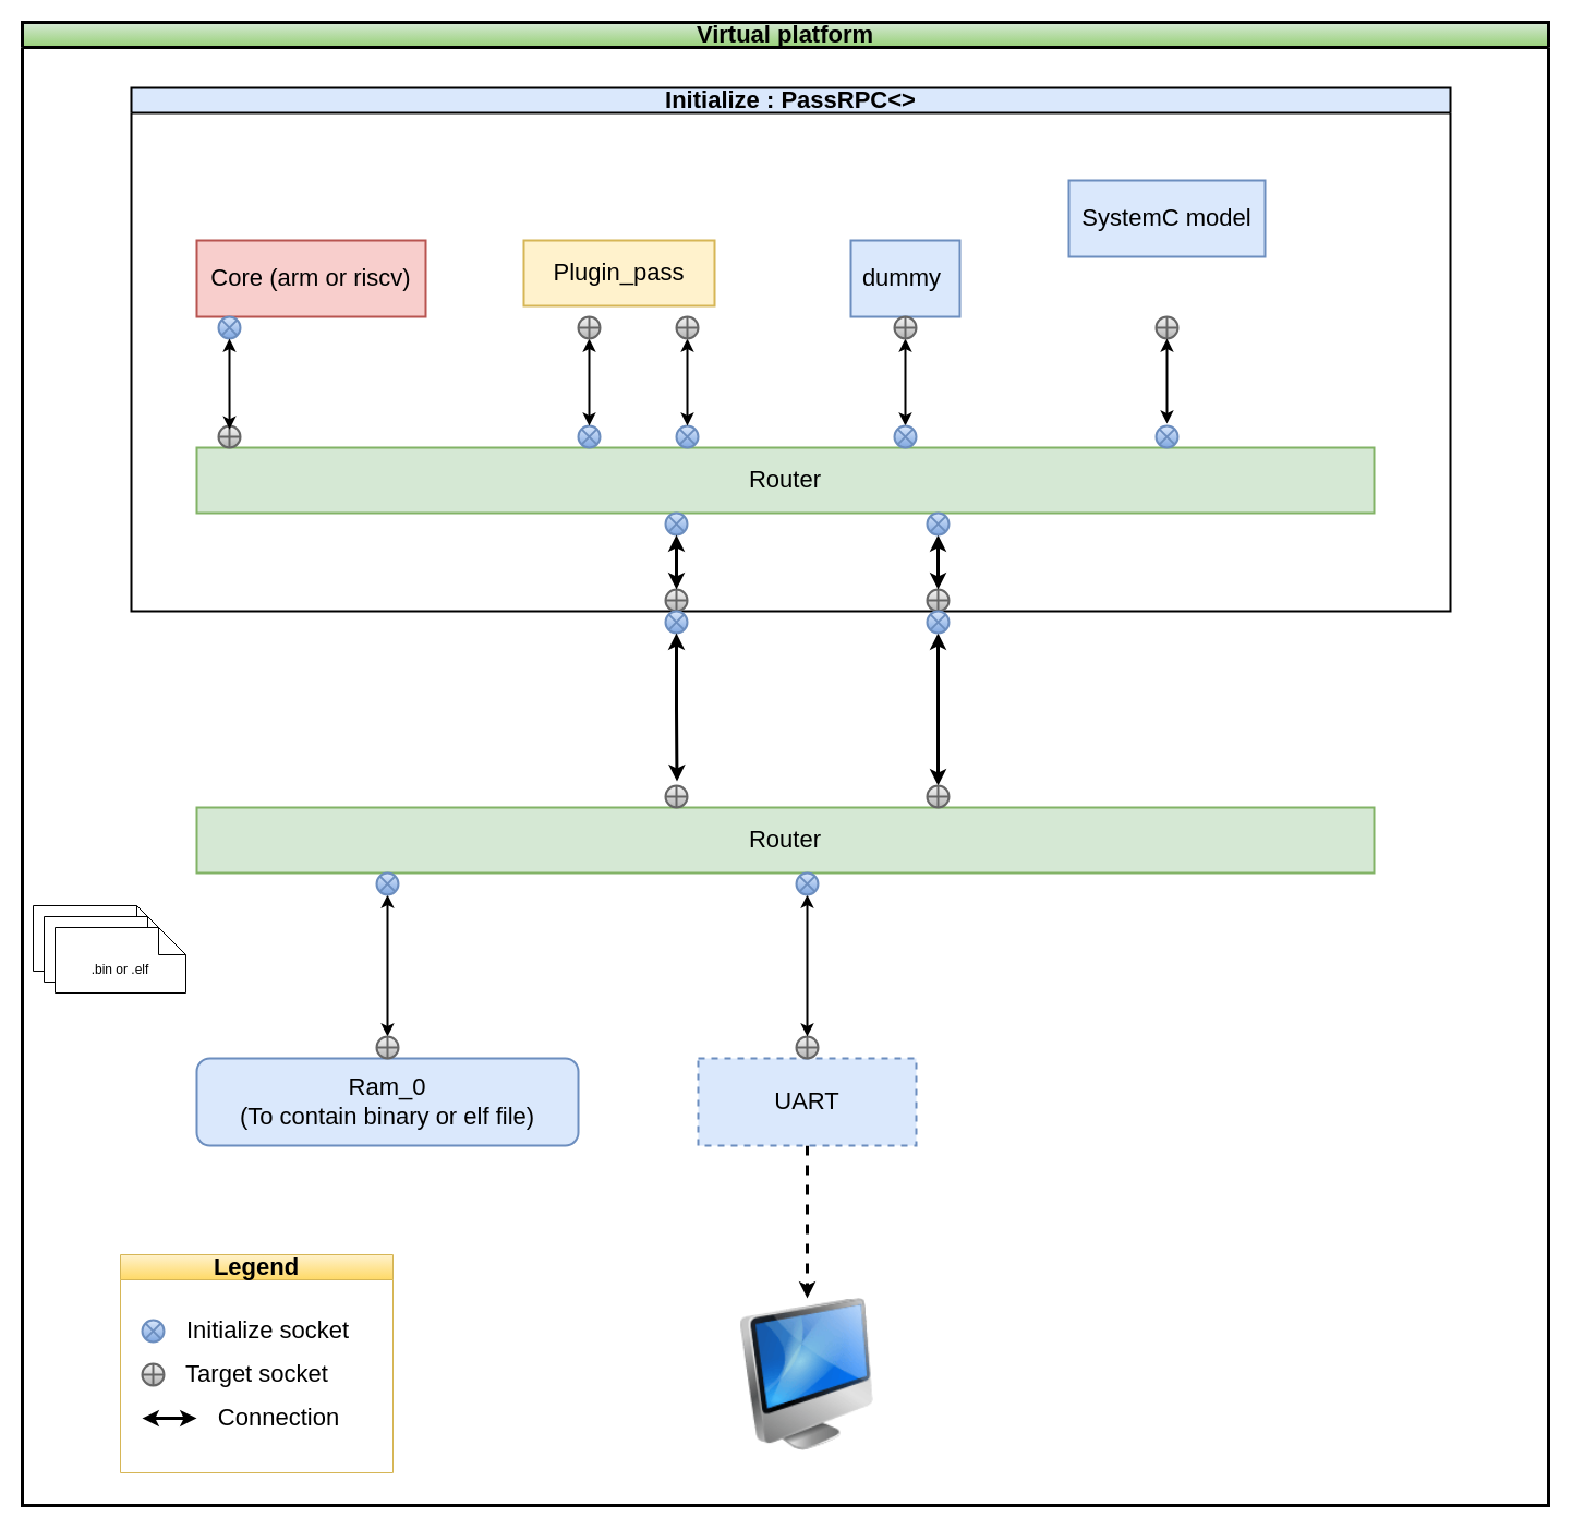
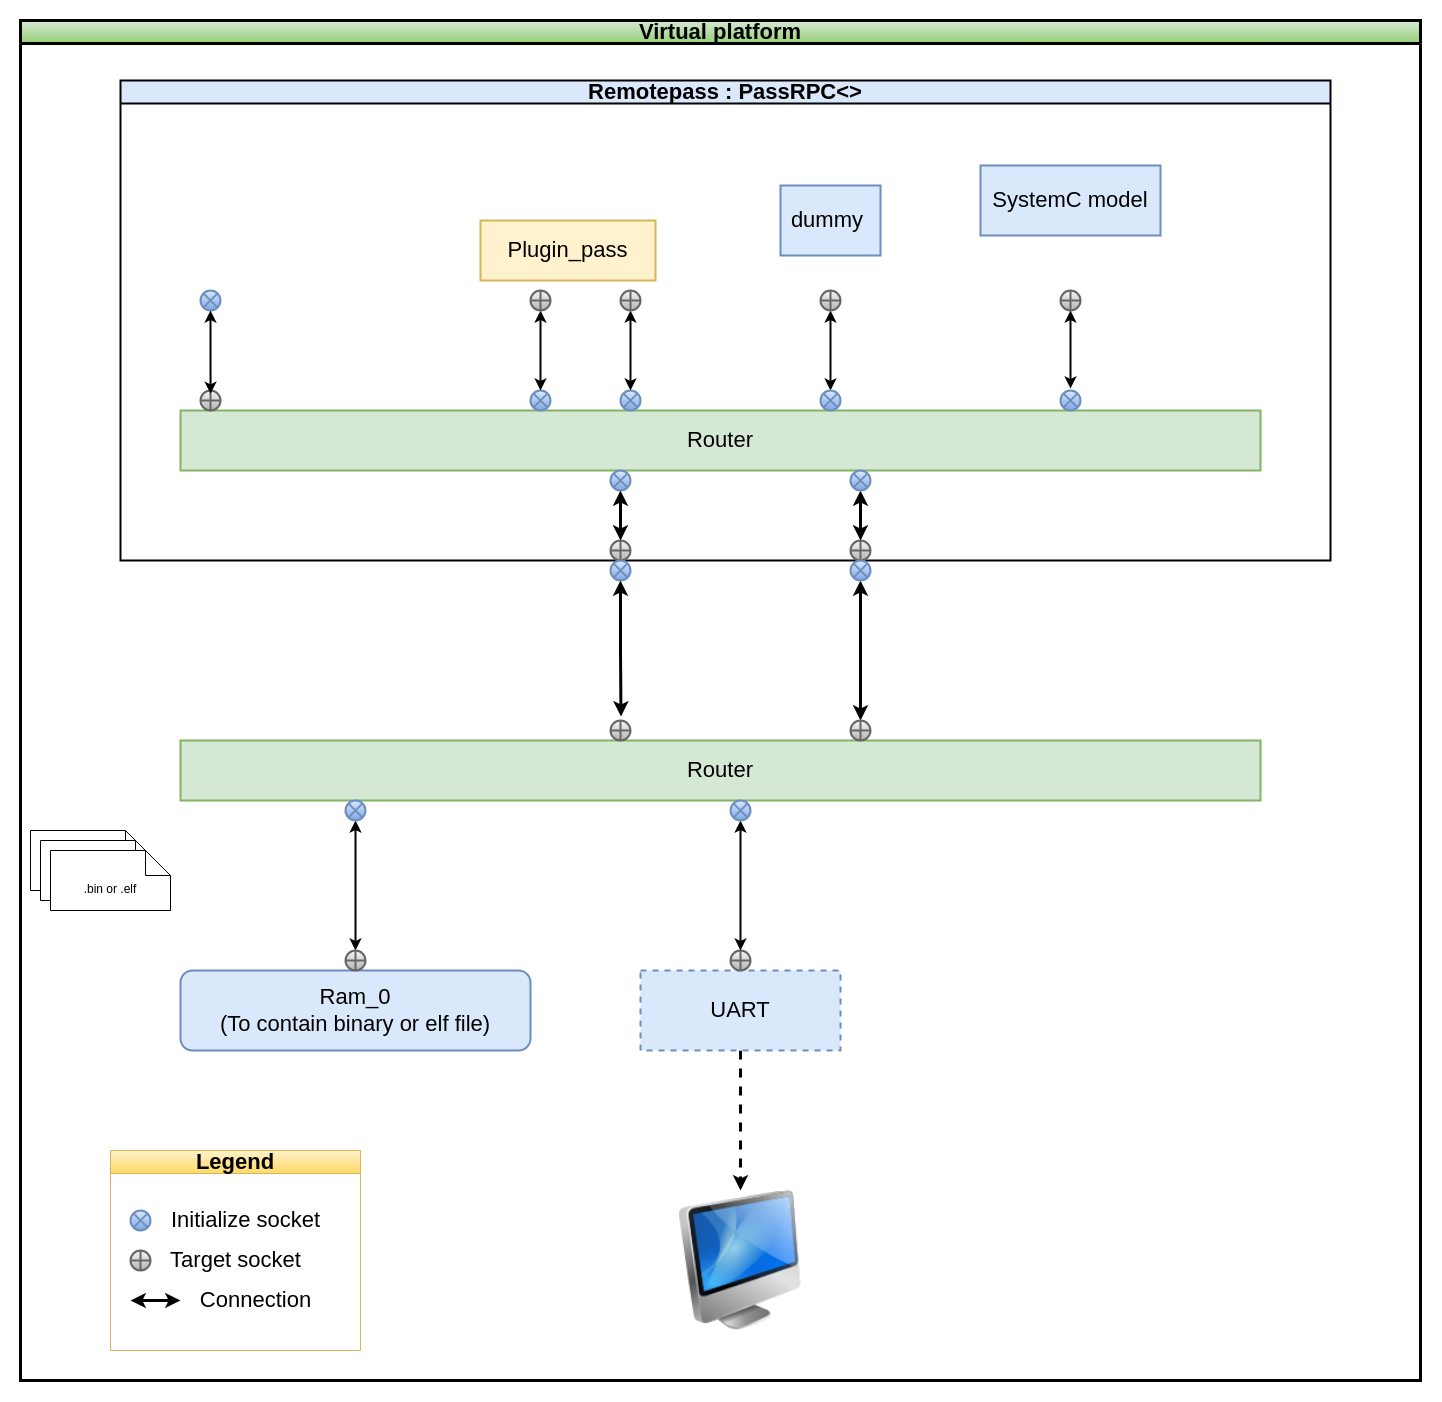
  <mxCell id="0" />
  <mxCell id="1" parent="0" />
- <mxCell id="2" value="&lt;font style=&quot;font-size: 22px;&quot;&gt;Core (arm or riscv)&lt;/font&gt;" style="rounded=0;whiteSpace=wrap;html=1;strokeWidth=2;fillColor=#f8cecc;strokeColor=#b85450;" parent="1" vertex="1"><mxGeometry x="180" y="220" width="210" height="70" as="geometry" /></mxCell>
  <mxCell id="3" value="&lt;font style=&quot;font-size: 22px;&quot;&gt;Router&lt;/font&gt;" style="rounded=0;whiteSpace=wrap;html=1;strokeWidth=2;fillColor=#d5e8d4;strokeColor=#82b366;" parent="1" vertex="1"><mxGeometry x="180" y="410" width="1080" height="60" as="geometry" /></mxCell>
  <mxCell id="4" value="" style="shape=sumEllipse;perimeter=ellipsePerimeter;whiteSpace=wrap;html=1;backgroundOutline=1;fillColor=#dae8fc;gradientColor=#7ea6e0;strokeColor=#6c8ebf;strokeWidth=2;" parent="1" vertex="1"><mxGeometry x="200" y="290" width="20" height="20" as="geometry" /></mxCell>
  <mxCell id="5" value="" style="shape=orEllipse;perimeter=ellipsePerimeter;whiteSpace=wrap;html=1;backgroundOutline=1;fillColor=#f5f5f5;gradientColor=#b3b3b3;strokeColor=#666666;strokeWidth=2;" parent="1" vertex="1"><mxGeometry x="200" y="390" width="20" height="20" as="geometry" /></mxCell>
  <mxCell id="6" style="edgeStyle=orthogonalEdgeStyle;rounded=0;orthogonalLoop=1;jettySize=auto;html=1;entryX=0.503;entryY=0.164;entryDx=0;entryDy=0;entryPerimeter=0;startArrow=classic;startFill=1;strokeWidth=2;" parent="1" source="4" target="5" edge="1"><mxGeometry relative="1" as="geometry" /></mxCell>
  <mxCell id="7" value="&lt;font style=&quot;font-size: 22px;&quot;&gt;Router&lt;/font&gt;" style="rounded=0;whiteSpace=wrap;html=1;strokeWidth=2;fillColor=#d5e8d4;strokeColor=#82b366;" parent="1" vertex="1"><mxGeometry x="180" y="740" width="1080" height="60" as="geometry" /></mxCell>
  <mxCell id="8" value="&lt;font style=&quot;font-size: 22px;&quot;&gt;Ram_0&lt;br&gt;(To contain binary or elf file)&lt;/font&gt;" style="whiteSpace=wrap;html=1;strokeWidth=2;fillColor=#dae8fc;strokeColor=#6c8ebf;rounded=1;" parent="1" vertex="1"><mxGeometry x="180" y="970" width="350" height="80" as="geometry" /></mxCell>
  <mxCell id="9" style="edgeStyle=orthogonalEdgeStyle;rounded=0;orthogonalLoop=1;jettySize=auto;html=1;entryX=0.5;entryY=0;entryDx=0;entryDy=0;startArrow=classic;startFill=1;strokeWidth=2;" parent="1" source="10" target="11" edge="1"><mxGeometry relative="1" as="geometry" /></mxCell>
  <mxCell id="10" value="" style="shape=sumEllipse;perimeter=ellipsePerimeter;whiteSpace=wrap;html=1;backgroundOutline=1;fillColor=#dae8fc;gradientColor=#7ea6e0;strokeColor=#6c8ebf;strokeWidth=2;" parent="1" vertex="1"><mxGeometry x="345" y="800" width="20" height="20" as="geometry" /></mxCell>
  <mxCell id="11" value="" style="shape=orEllipse;perimeter=ellipsePerimeter;whiteSpace=wrap;html=1;backgroundOutline=1;fillColor=#f5f5f5;gradientColor=#b3b3b3;strokeColor=#666666;strokeWidth=2;" parent="1" vertex="1"><mxGeometry x="345" y="950" width="20" height="20" as="geometry" /></mxCell>
  <mxCell id="12" style="edgeStyle=orthogonalEdgeStyle;rounded=0;orthogonalLoop=1;jettySize=auto;html=1;entryX=0.5;entryY=0;entryDx=0;entryDy=0;strokeWidth=3;dashed=1;" parent="1" source="13" target="52" edge="1"><mxGeometry relative="1" as="geometry" /></mxCell>
  <mxCell id="13" value="&lt;font style=&quot;font-size: 22px;&quot;&gt;UART&lt;/font&gt;" style="rounded=0;whiteSpace=wrap;html=1;strokeWidth=2;fillColor=#dae8fc;strokeColor=#6c8ebf;dashed=1;" parent="1" vertex="1"><mxGeometry x="640" y="970" width="200" height="80" as="geometry" /></mxCell>
  <mxCell id="14" value="" style="shape=orEllipse;perimeter=ellipsePerimeter;whiteSpace=wrap;html=1;backgroundOutline=1;fillColor=#f5f5f5;gradientColor=#b3b3b3;strokeColor=#666666;strokeWidth=2;" parent="1" vertex="1"><mxGeometry x="730" y="950" width="20" height="20" as="geometry" /></mxCell>
  <mxCell id="15" style="edgeStyle=orthogonalEdgeStyle;rounded=0;orthogonalLoop=1;jettySize=auto;html=1;entryX=0.5;entryY=0;entryDx=0;entryDy=0;startArrow=classic;startFill=1;strokeWidth=2;" parent="1" source="16" target="14" edge="1"><mxGeometry relative="1" as="geometry" /></mxCell>
  <mxCell id="16" value="" style="shape=sumEllipse;perimeter=ellipsePerimeter;whiteSpace=wrap;html=1;backgroundOutline=1;fillColor=#dae8fc;gradientColor=#7ea6e0;strokeColor=#6c8ebf;strokeWidth=2;" parent="1" vertex="1"><mxGeometry x="730" y="800" width="20" height="20" as="geometry" /></mxCell>
  <mxCell id="17" value="" style="shape=sumEllipse;perimeter=ellipsePerimeter;whiteSpace=wrap;html=1;backgroundOutline=1;fillColor=#dae8fc;gradientColor=#7ea6e0;strokeColor=#6c8ebf;strokeWidth=2;" parent="1" vertex="1"><mxGeometry x="530" y="390" width="20" height="20" as="geometry" /></mxCell>
  <mxCell id="18" value="" style="shape=sumEllipse;perimeter=ellipsePerimeter;whiteSpace=wrap;html=1;backgroundOutline=1;fillColor=#dae8fc;gradientColor=#7ea6e0;strokeColor=#6c8ebf;strokeWidth=2;" parent="1" vertex="1"><mxGeometry x="620" y="390" width="20" height="20" as="geometry" /></mxCell>
  <mxCell id="19" value="&lt;font style=&quot;font-size: 22px;&quot;&gt;Plugin_pass&lt;/font&gt;" style="rounded=0;whiteSpace=wrap;html=1;strokeWidth=2;fillColor=#fff2cc;strokeColor=#d6b656;" parent="1" vertex="1"><mxGeometry x="480" y="220" width="175" height="60" as="geometry" /></mxCell>
  <mxCell id="20" style="edgeStyle=orthogonalEdgeStyle;rounded=0;orthogonalLoop=1;jettySize=auto;html=1;entryX=0.5;entryY=0;entryDx=0;entryDy=0;startArrow=classic;startFill=1;strokeWidth=2;" parent="1" source="21" target="17" edge="1"><mxGeometry relative="1" as="geometry" /></mxCell>
  <mxCell id="21" value="" style="shape=orEllipse;perimeter=ellipsePerimeter;whiteSpace=wrap;html=1;backgroundOutline=1;fillColor=#f5f5f5;gradientColor=#b3b3b3;strokeColor=#666666;strokeWidth=2;" parent="1" vertex="1"><mxGeometry x="530" y="290" width="20" height="20" as="geometry" /></mxCell>
  <mxCell id="22" style="edgeStyle=orthogonalEdgeStyle;rounded=0;orthogonalLoop=1;jettySize=auto;html=1;entryX=0.5;entryY=0;entryDx=0;entryDy=0;startArrow=classic;startFill=1;strokeWidth=2;" parent="1" source="23" target="18" edge="1"><mxGeometry relative="1" as="geometry" /></mxCell>
  <mxCell id="23" value="" style="shape=orEllipse;perimeter=ellipsePerimeter;whiteSpace=wrap;html=1;backgroundOutline=1;fillColor=#f5f5f5;gradientColor=#b3b3b3;strokeColor=#666666;strokeWidth=2;" parent="1" vertex="1"><mxGeometry x="620" y="290" width="20" height="20" as="geometry" /></mxCell>
- <mxCell id="24" value="&lt;font style=&quot;font-size: 22px;&quot;&gt;dummy&amp;nbsp;&lt;/font&gt;" style="rounded=0;whiteSpace=wrap;html=1;strokeWidth=2;fillColor=#dae8fc;strokeColor=#6c8ebf;" parent="1" vertex="1"><mxGeometry x="780" y="220" width="100" height="70" as="geometry" /></mxCell>
+ <mxCell id="24" value="&lt;font style=&quot;font-size: 22px;&quot;&gt;dummy&amp;nbsp;&lt;/font&gt;" style="rounded=0;whiteSpace=wrap;html=1;strokeWidth=2;fillColor=#dae8fc;strokeColor=#6c8ebf;" parent="1" vertex="1"><mxGeometry x="780" y="185" width="100" height="70" as="geometry" /></mxCell>
  <mxCell id="25" value="&lt;font style=&quot;font-size: 22px;&quot;&gt;SystemC model&lt;/font&gt;" style="rounded=0;whiteSpace=wrap;html=1;strokeWidth=2;fillColor=#dae8fc;strokeColor=#6c8ebf;" parent="1" vertex="1"><mxGeometry x="980" y="165" width="180" height="70" as="geometry" /></mxCell>
  <mxCell id="26" style="edgeStyle=orthogonalEdgeStyle;rounded=0;orthogonalLoop=1;jettySize=auto;html=1;entryX=0.5;entryY=0;entryDx=0;entryDy=0;startArrow=classic;startFill=1;strokeWidth=2;" parent="1" source="27" target="29" edge="1"><mxGeometry relative="1" as="geometry" /></mxCell>
  <mxCell id="27" value="" style="shape=orEllipse;perimeter=ellipsePerimeter;whiteSpace=wrap;html=1;backgroundOutline=1;fillColor=#f5f5f5;gradientColor=#b3b3b3;strokeColor=#666666;strokeWidth=2;" parent="1" vertex="1"><mxGeometry x="820" y="290" width="20" height="20" as="geometry" /></mxCell>
  <mxCell id="28" value="" style="shape=orEllipse;perimeter=ellipsePerimeter;whiteSpace=wrap;html=1;backgroundOutline=1;fillColor=#f5f5f5;gradientColor=#b3b3b3;strokeColor=#666666;strokeWidth=2;" parent="1" vertex="1"><mxGeometry x="1060" y="290" width="20" height="20" as="geometry" /></mxCell>
  <mxCell id="29" value="" style="shape=sumEllipse;perimeter=ellipsePerimeter;whiteSpace=wrap;html=1;backgroundOutline=1;fillColor=#dae8fc;gradientColor=#7ea6e0;strokeColor=#6c8ebf;strokeWidth=2;" parent="1" vertex="1"><mxGeometry x="820" y="390" width="20" height="20" as="geometry" /></mxCell>
  <mxCell id="30" value="" style="shape=sumEllipse;perimeter=ellipsePerimeter;whiteSpace=wrap;html=1;backgroundOutline=1;fillColor=#dae8fc;gradientColor=#7ea6e0;strokeColor=#6c8ebf;strokeWidth=2;" parent="1" vertex="1"><mxGeometry x="1060" y="390" width="20" height="20" as="geometry" /></mxCell>
  <mxCell id="31" style="edgeStyle=orthogonalEdgeStyle;rounded=0;orthogonalLoop=1;jettySize=auto;html=1;entryX=0.5;entryY=-0.1;entryDx=0;entryDy=0;entryPerimeter=0;strokeWidth=2;startArrow=classic;startFill=1;" parent="1" source="28" target="30" edge="1"><mxGeometry relative="1" as="geometry" /></mxCell>
- <mxCell id="32" value="&lt;font style=&quot;font-size: 22px;&quot;&gt;Initialize : PassRPC&amp;lt;&amp;gt;&lt;/font&gt;" style="swimlane;whiteSpace=wrap;html=1;fillColor=#dae8fc;strokeColor=#000000;strokeWidth=2;" parent="1" vertex="1"><mxGeometry x="120" y="80" width="1210" height="480" as="geometry" /></mxCell>
+ <mxCell id="32" value="&lt;font style=&quot;font-size: 22px;&quot;&gt;Remotepass : PassRPC&amp;lt;&amp;gt;&lt;/font&gt;" style="swimlane;whiteSpace=wrap;html=1;fillColor=#dae8fc;strokeColor=#000000;strokeWidth=2;" parent="1" vertex="1"><mxGeometry x="120" y="80" width="1210" height="480" as="geometry" /></mxCell>
  <mxCell id="33" value="" style="shape=orEllipse;perimeter=ellipsePerimeter;whiteSpace=wrap;html=1;backgroundOutline=1;fillColor=#f5f5f5;gradientColor=#b3b3b3;strokeColor=#666666;strokeWidth=2;" parent="32" vertex="1"><mxGeometry x="490" y="460" width="20" height="20" as="geometry" /></mxCell>
  <mxCell id="34" value="" style="shape=orEllipse;perimeter=ellipsePerimeter;whiteSpace=wrap;html=1;backgroundOutline=1;fillColor=#f5f5f5;gradientColor=#b3b3b3;strokeColor=#666666;strokeWidth=2;" parent="32" vertex="1"><mxGeometry x="730" y="460" width="20" height="20" as="geometry" /></mxCell>
  <mxCell id="35" style="edgeStyle=orthogonalEdgeStyle;rounded=0;orthogonalLoop=1;jettySize=auto;html=1;entryX=0.5;entryY=0;entryDx=0;entryDy=0;startArrow=classic;startFill=1;strokeWidth=3;" parent="32" source="36" target="34" edge="1"><mxGeometry relative="1" as="geometry" /></mxCell>
  <mxCell id="36" value="" style="shape=sumEllipse;perimeter=ellipsePerimeter;whiteSpace=wrap;html=1;backgroundOutline=1;fillColor=#dae8fc;gradientColor=#7ea6e0;strokeColor=#6c8ebf;strokeWidth=2;" parent="32" vertex="1"><mxGeometry x="730" y="390" width="20" height="20" as="geometry" /></mxCell>
  <mxCell id="37" value="" style="shape=sumEllipse;perimeter=ellipsePerimeter;whiteSpace=wrap;html=1;backgroundOutline=1;fillColor=#dae8fc;gradientColor=#7ea6e0;strokeColor=#6c8ebf;strokeWidth=2;" parent="32" vertex="1"><mxGeometry x="490" y="390" width="20" height="20" as="geometry" /></mxCell>
  <mxCell id="38" style="edgeStyle=orthogonalEdgeStyle;rounded=0;orthogonalLoop=1;jettySize=auto;html=1;entryX=0.5;entryY=0;entryDx=0;entryDy=0;strokeWidth=3;startArrow=classic;startFill=1;" parent="32" source="37" target="33" edge="1"><mxGeometry relative="1" as="geometry" /></mxCell>
  <mxCell id="39" value="" style="shape=sumEllipse;perimeter=ellipsePerimeter;whiteSpace=wrap;html=1;backgroundOutline=1;fillColor=#dae8fc;gradientColor=#7ea6e0;strokeColor=#6c8ebf;strokeWidth=2;" parent="1" vertex="1"><mxGeometry x="610" y="560" width="20" height="20" as="geometry" /></mxCell>
  <mxCell id="40" style="edgeStyle=orthogonalEdgeStyle;rounded=0;orthogonalLoop=1;jettySize=auto;html=1;entryX=0.5;entryY=0;entryDx=0;entryDy=0;strokeWidth=3;startArrow=classic;startFill=1;" parent="1" source="41" target="43" edge="1"><mxGeometry relative="1" as="geometry" /></mxCell>
  <mxCell id="41" value="" style="shape=sumEllipse;perimeter=ellipsePerimeter;whiteSpace=wrap;html=1;backgroundOutline=1;fillColor=#dae8fc;gradientColor=#7ea6e0;strokeColor=#6c8ebf;strokeWidth=2;" parent="1" vertex="1"><mxGeometry x="850" y="560" width="20" height="20" as="geometry" /></mxCell>
  <mxCell id="42" value="" style="shape=orEllipse;perimeter=ellipsePerimeter;whiteSpace=wrap;html=1;backgroundOutline=1;fillColor=#f5f5f5;gradientColor=#b3b3b3;strokeColor=#666666;strokeWidth=2;" parent="1" vertex="1"><mxGeometry x="610" y="720" width="20" height="20" as="geometry" /></mxCell>
  <mxCell id="43" value="" style="shape=orEllipse;perimeter=ellipsePerimeter;whiteSpace=wrap;html=1;backgroundOutline=1;fillColor=#f5f5f5;gradientColor=#b3b3b3;strokeColor=#666666;strokeWidth=2;" parent="1" vertex="1"><mxGeometry x="850" y="720" width="20" height="20" as="geometry" /></mxCell>
  <mxCell id="44" style="edgeStyle=orthogonalEdgeStyle;rounded=0;orthogonalLoop=1;jettySize=auto;html=1;entryX=0.525;entryY=-0.2;entryDx=0;entryDy=0;entryPerimeter=0;startArrow=classic;startFill=1;strokeWidth=3;" parent="1" source="39" target="42" edge="1"><mxGeometry relative="1" as="geometry" /></mxCell>
  <mxCell id="45" value="&lt;font style=&quot;font-size: 22px;&quot;&gt;Legend&lt;/font&gt;" style="swimlane;whiteSpace=wrap;html=1;fillColor=#fff2cc;gradientColor=#ffd966;strokeColor=#d6b656;" parent="1" vertex="1"><mxGeometry x="110" y="1150" width="250" height="200" as="geometry" /></mxCell>
  <mxCell id="46" value="" style="shape=sumEllipse;perimeter=ellipsePerimeter;whiteSpace=wrap;html=1;backgroundOutline=1;fillColor=#dae8fc;gradientColor=#7ea6e0;strokeColor=#6c8ebf;strokeWidth=2;" parent="45" vertex="1"><mxGeometry x="20" y="60" width="20" height="20" as="geometry" /></mxCell>
  <mxCell id="47" value="" style="shape=orEllipse;perimeter=ellipsePerimeter;whiteSpace=wrap;html=1;backgroundOutline=1;fillColor=#f5f5f5;gradientColor=#b3b3b3;strokeColor=#666666;strokeWidth=2;" parent="45" vertex="1"><mxGeometry x="20" y="100" width="20" height="20" as="geometry" /></mxCell>
  <mxCell id="48" value="&lt;font style=&quot;font-size: 22px;&quot;&gt;Target socket&lt;/font&gt;" style="text;html=1;align=center;verticalAlign=middle;resizable=0;points=[];autosize=1;strokeColor=none;fillColor=none;" parent="45" vertex="1"><mxGeometry x="50" y="90" width="150" height="40" as="geometry" /></mxCell>
  <mxCell id="49" value="" style="endArrow=classic;startArrow=classic;html=1;rounded=0;strokeWidth=3;" parent="45" edge="1"><mxGeometry width="50" height="50" relative="1" as="geometry"><mxPoint x="20" y="150" as="sourcePoint" /><mxPoint x="70" y="150" as="targetPoint" /></mxGeometry></mxCell>
  <mxCell id="50" value="&lt;span style=&quot;font-size: 22px;&quot;&gt;Connection&lt;/span&gt;" style="text;html=1;align=center;verticalAlign=middle;resizable=0;points=[];autosize=1;strokeColor=none;fillColor=none;" parent="45" vertex="1"><mxGeometry x="80" y="130" width="130" height="40" as="geometry" /></mxCell>
  <mxCell id="51" value="&lt;font style=&quot;font-size: 22px;&quot;&gt;Virtual platform&lt;/font&gt;" style="swimlane;whiteSpace=wrap;html=1;fillColor=#d5e8d4;gradientColor=#97d077;strokeColor=#000000;strokeWidth=3;" parent="1" vertex="1"><mxGeometry x="20" y="20" width="1400" height="1360" as="geometry" /></mxCell>
  <mxCell id="52" value="" style="image;html=1;image=img/lib/clip_art/computers/iMac_128x128.png" parent="51" vertex="1"><mxGeometry x="635" y="1170" width="170" height="140" as="geometry" /></mxCell>
  <mxCell id="53" value="Comment1 body" style="shape=note2;boundedLbl=1;whiteSpace=wrap;html=1;size=25;verticalAlign=top;align=center;" vertex="1" parent="51"><mxGeometry x="10" y="810" width="120" height="60" as="geometry" /></mxCell>
  <mxCell id="54" value="Comment1 body" style="shape=note2;boundedLbl=1;whiteSpace=wrap;html=1;size=25;verticalAlign=top;align=center;" vertex="1" parent="51"><mxGeometry x="20" y="820" width="120" height="60" as="geometry" /></mxCell>
  <mxCell id="55" value=".bin or .elf" style="shape=note2;boundedLbl=1;whiteSpace=wrap;html=1;size=25;verticalAlign=top;align=center;" vertex="1" parent="51"><mxGeometry x="30" y="830" width="120" height="60" as="geometry" /></mxCell>
  <mxCell id="56" value="&lt;font style=&quot;font-size: 22px;&quot;&gt;Initialize socket&lt;/font&gt;" style="text;html=1;align=center;verticalAlign=middle;resizable=0;points=[];autosize=1;strokeColor=none;fillColor=none;" parent="51" vertex="1"><mxGeometry x="140" y="1180" width="170" height="40" as="geometry" /></mxCell>
